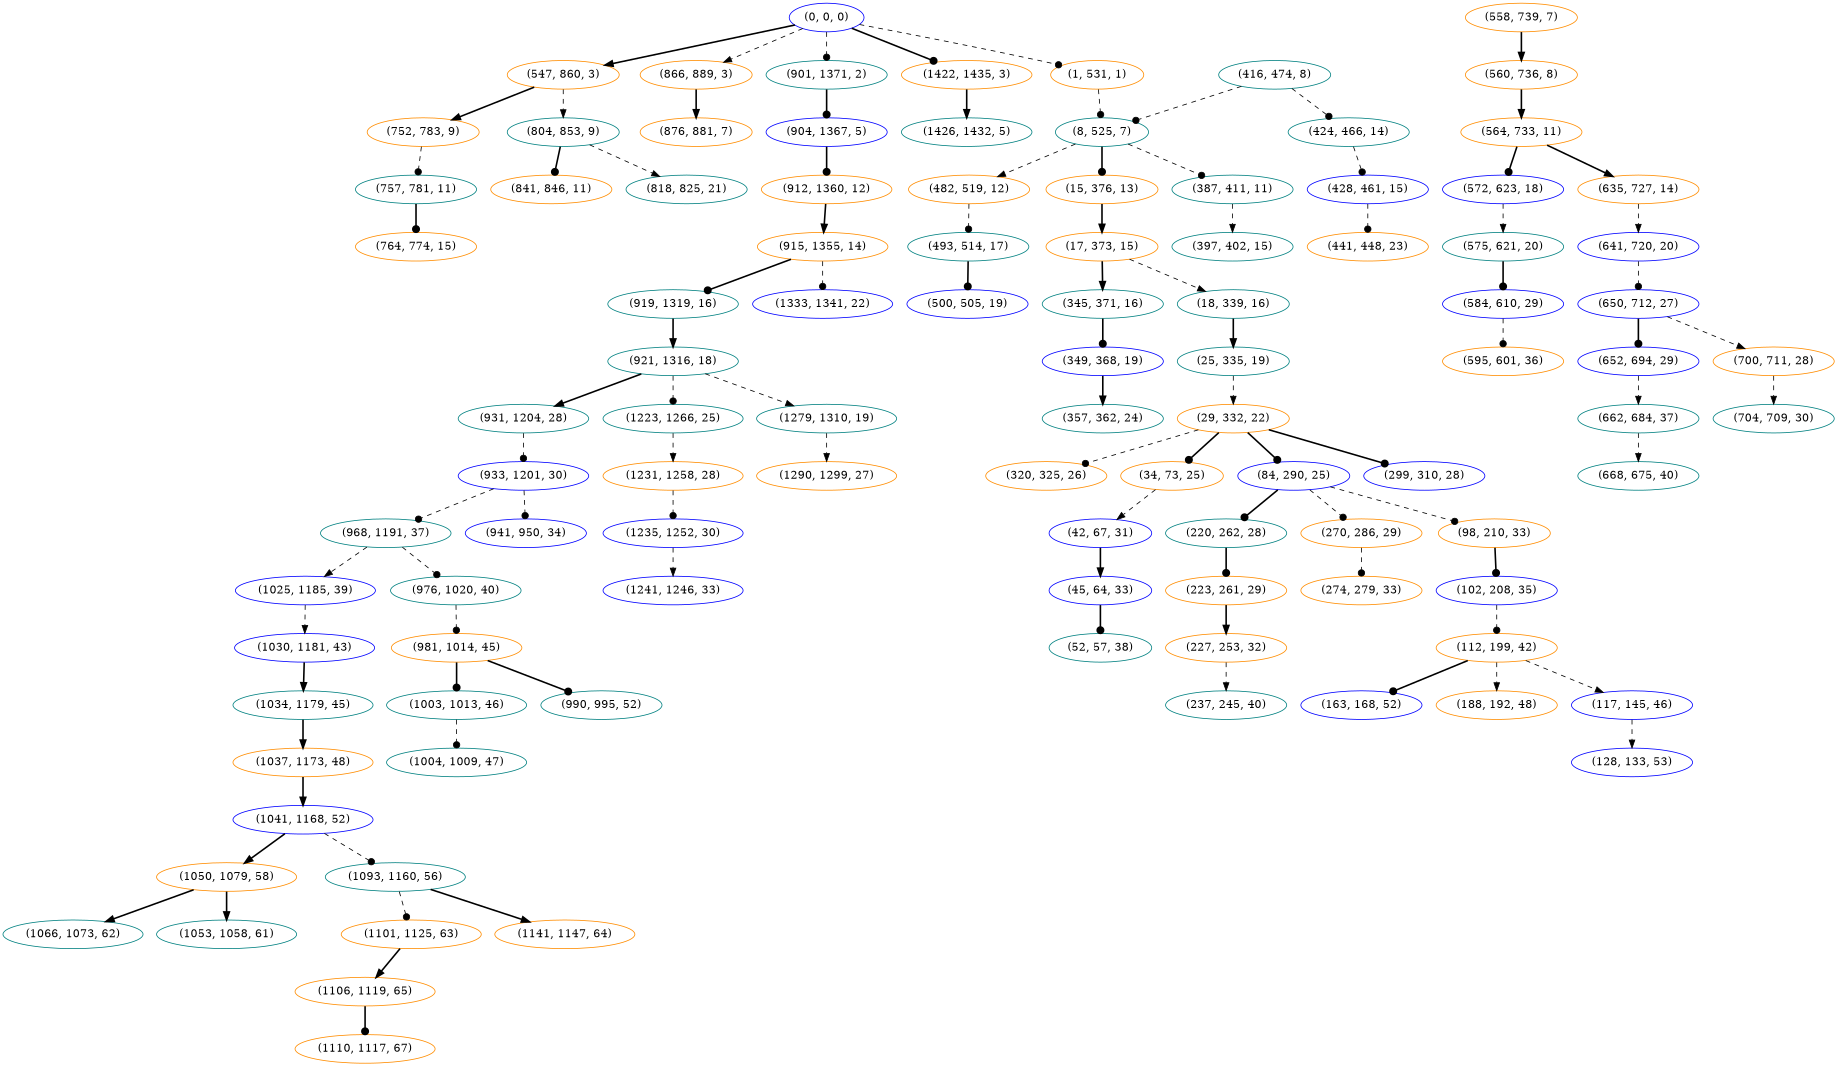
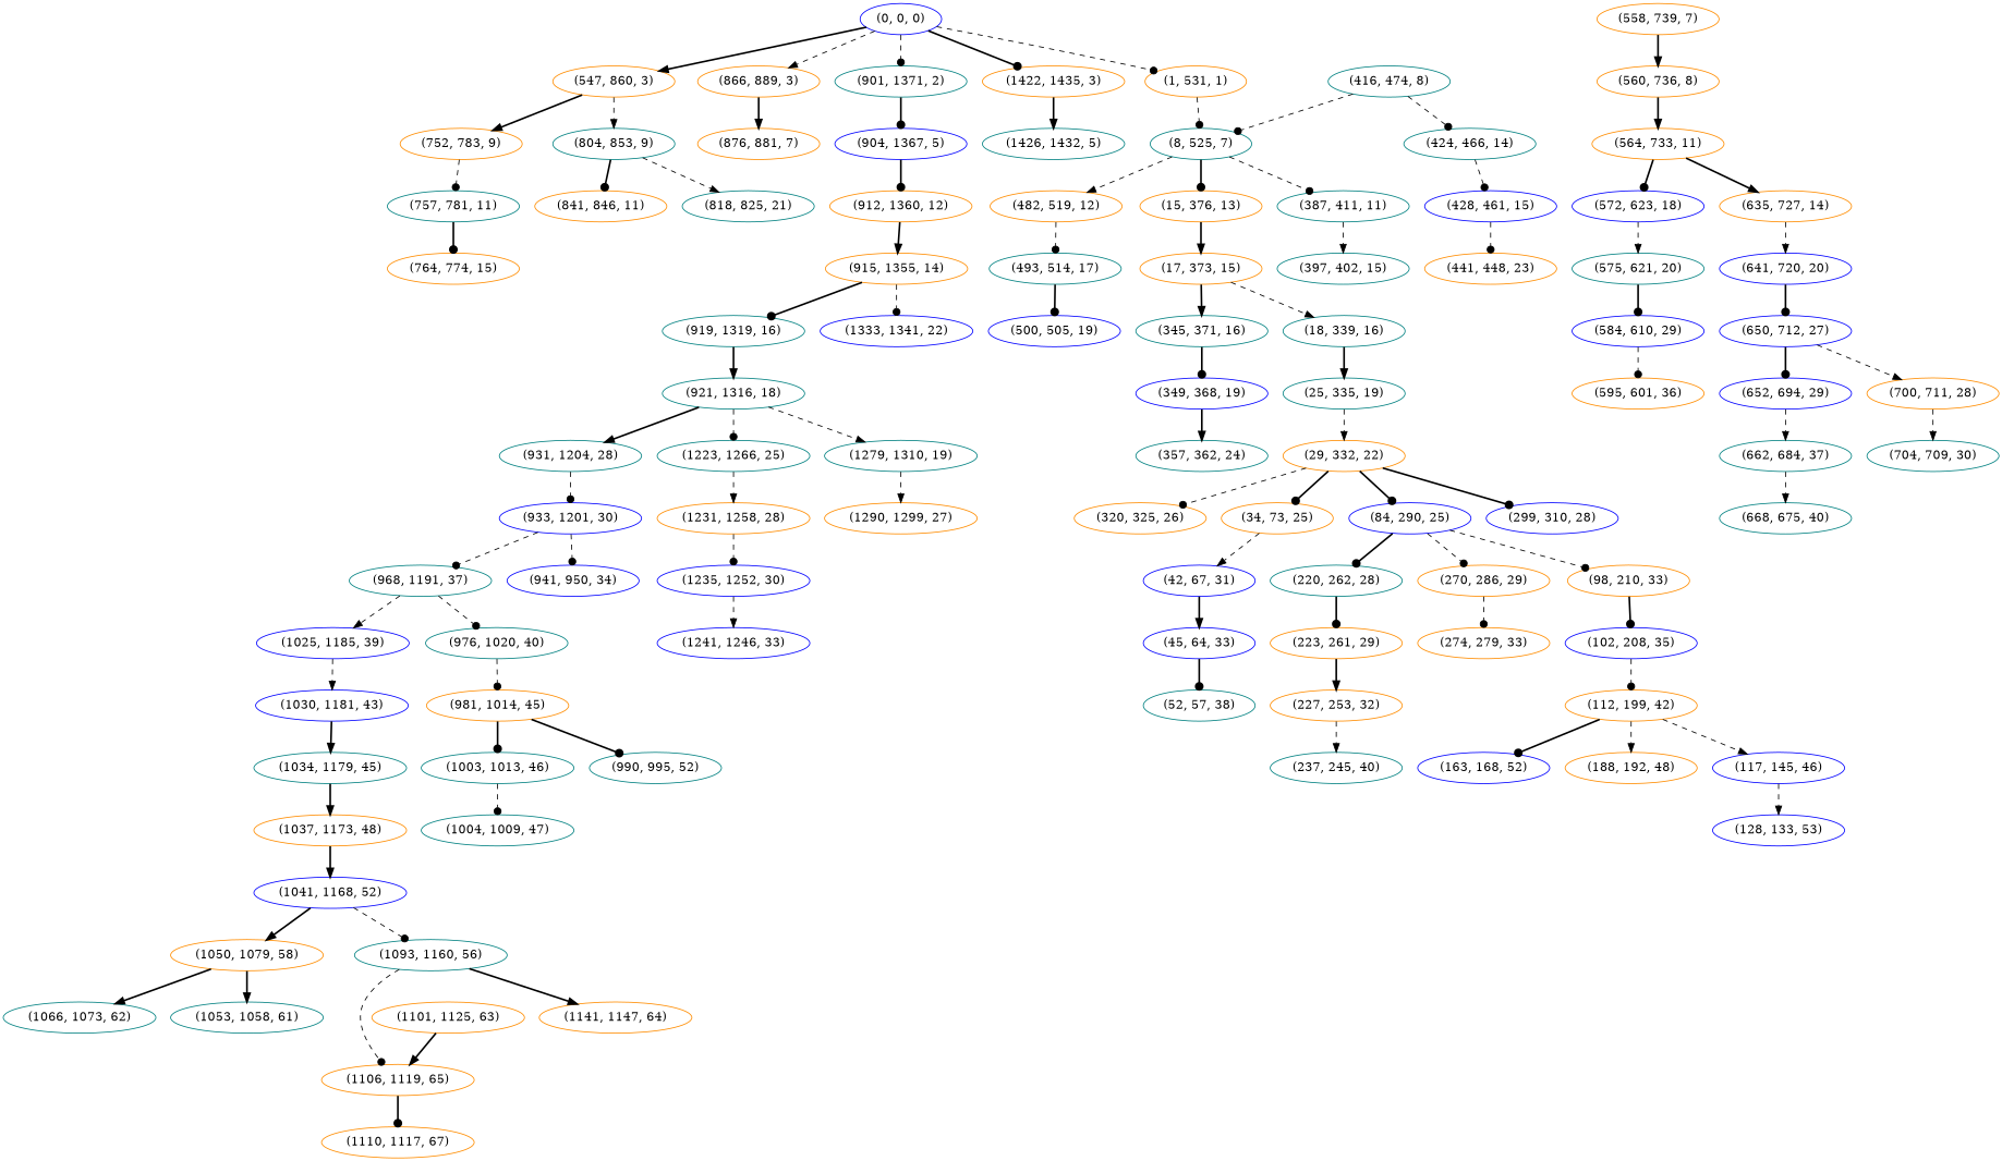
  digraph {
    node [color=darkorange]
    edge [arrowhead=dot style=dashed]
    "(0, 0, 0)" [color=blue]
    "(1, 531, 1)"
    "(547, 860, 3)"
    "(866, 889, 3)"
    "(901, 1371, 2)" [color=teal]
    "(1422, 1435, 3)"
    "(8, 525, 7)" [color=teal]
    "(752, 783, 9)"
    "(804, 853, 9)" [color=teal]
    "(876, 881, 7)"
    "(904, 1367, 5)" [color=blue]
    "(1426, 1432, 5)" [color=teal]
    "(15, 376, 13)"
    "(387, 411, 11)" [color=teal]
    "(482, 519, 12)"
    "(17, 373, 15)"
    "(397, 402, 15)" [color=teal]
    "(416, 474, 8)" [color=teal]
    "(424, 466, 14)" [color=teal]
    "(493, 514, 17)" [color=teal]
    "(18, 339, 16)" [color=teal]
    "(345, 371, 16)" [color=teal]
    "(25, 335, 19)" [color=teal]
    "(349, 368, 19)" [color=blue]
    "(29, 332, 22)"
    "(34, 73, 25)"
    "(84, 290, 25)" [color=blue]
    "(299, 310, 28)" [color=blue]
    "(320, 325, 26)"
    "(42, 67, 31)" [color=blue]
    "(98, 210, 33)"
    "(220, 262, 28)" [color=teal]
    "(270, 286, 29)"
    "(45, 64, 33)" [color=blue]
    "(52, 57, 38)" [color=teal]
    "(102, 208, 35)" [color=blue]
    "(223, 261, 29)"
    "(274, 279, 33)"
    "(112, 199, 42)"
    "(117, 145, 46)" [color=blue]
    "(163, 168, 52)" [color=blue]
    "(188, 192, 48)"
    "(128, 133, 53)" [color=blue]
    "(227, 253, 32)"
    "(237, 245, 40)" [color=teal]
    "(357, 362, 24)" [color=teal]
    "(428, 461, 15)" [color=blue]
    "(441, 448, 23)"
    "(500, 505, 19)" [color=blue]
    "(558, 739, 7)"
    "(560, 736, 8)"
    "(757, 781, 11)" [color=teal]
    "(818, 825, 21)" [color=teal]
    "(841, 846, 11)"
    "(564, 733, 11)"
    "(572, 623, 18)" [color=blue]
    "(635, 727, 14)"
    "(575, 621, 20)" [color=teal]
    "(641, 720, 20)" [color=blue]
    "(584, 610, 29)" [color=blue]
    "(595, 601, 36)"
    "(650, 712, 27)" [color=blue]
    "(652, 694, 29)" [color=blue]
    "(700, 711, 28)"
    "(662, 684, 37)" [color=teal]
    "(704, 709, 30)" [color=teal]
    "(668, 675, 40)" [color=teal]
    "(764, 774, 15)"
    "(912, 1360, 12)"
    "(915, 1355, 14)"
    "(919, 1319, 16)" [color=teal]
    "(1333, 1341, 22)" [color=blue]
    "(921, 1316, 18)" [color=teal]
    "(931, 1204, 28)" [color=teal]
    "(1223, 1266, 25)" [color=teal]
    "(1279, 1310, 19)" [color=teal]
    "(933, 1201, 30)" [color=blue]
    "(1231, 1258, 28)"
    "(1290, 1299, 27)"
    "(941, 950, 34)" [color=blue]
    "(968, 1191, 37)" [color=teal]
    "(976, 1020, 40)" [color=teal]
    "(1025, 1185, 39)" [color=blue]
    "(981, 1014, 45)"
    "(1030, 1181, 43)" [color=blue]
    "(990, 995, 52)" [color=teal]
    "(1003, 1013, 46)" [color=teal]
    "(1004, 1009, 47)" [color=teal]
    "(1034, 1179, 45)" [color=teal]
    "(1037, 1173, 48)"
    "(1041, 1168, 52)" [color=blue]
    "(1050, 1079, 58)"
    "(1093, 1160, 56)" [color=teal]
    "(1053, 1058, 61)" [color=teal]
    "(1066, 1073, 62)" [color=teal]
    "(1101, 1125, 63)"
    "(1141, 1147, 64)"
    "(1106, 1119, 65)"
    "(1110, 1117, 67)"
    "(1235, 1252, 30)" [color=blue]
    "(1241, 1246, 33)" [color=blue]
    "(0, 0, 0)" -> "(1, 531, 1)"
    "(0, 0, 0)" -> "(547, 860, 3)" [arrowhead=normal style=bold]
    "(0, 0, 0)" -> "(866, 889, 3)" [arrowhead=normal]
    "(0, 0, 0)" -> "(901, 1371, 2)"
    "(0, 0, 0)" -> "(1422, 1435, 3)" [style=bold]
    "(1, 531, 1)" -> "(8, 525, 7)"
    "(547, 860, 3)" -> "(752, 783, 9)" [arrowhead=normal style=bold]
    "(547, 860, 3)" -> "(804, 853, 9)" [arrowhead=normal]
    "(866, 889, 3)" -> "(876, 881, 7)" [arrowhead=normal style=bold]
    "(901, 1371, 2)" -> "(904, 1367, 5)" [style=bold]
    "(1422, 1435, 3)" -> "(1426, 1432, 5)" [arrowhead=normal style=bold]
    "(8, 525, 7)" -> "(15, 376, 13)" [style=bold]
    "(8, 525, 7)" -> "(387, 411, 11)"
    "(8, 525, 7)" -> "(482, 519, 12)" [arrowhead=normal]
    "(752, 783, 9)" -> "(757, 781, 11)"
    "(804, 853, 9)" -> "(818, 825, 21)" [arrowhead=normal]
    "(804, 853, 9)" -> "(841, 846, 11)" [style=bold]
    "(904, 1367, 5)" -> "(912, 1360, 12)" [style=bold]
    "(15, 376, 13)" -> "(17, 373, 15)" [arrowhead=normal style=bold]
    "(387, 411, 11)" -> "(397, 402, 15)" [arrowhead=normal]
    "(482, 519, 12)" -> "(493, 514, 17)"
    "(17, 373, 15)" -> "(18, 339, 16)" [arrowhead=normal]
    "(17, 373, 15)" -> "(345, 371, 16)" [arrowhead=normal style=bold]
    "(416, 474, 8)" -> "(8, 525, 7)"
    "(416, 474, 8)" -> "(424, 466, 14)"
    "(424, 466, 14)" -> "(428, 461, 15)"
    "(493, 514, 17)" -> "(500, 505, 19)" [style=bold]
    "(18, 339, 16)" -> "(25, 335, 19)" [arrowhead=normal style=bold]
    "(345, 371, 16)" -> "(349, 368, 19)" [style=bold]
    "(25, 335, 19)" -> "(29, 332, 22)" [arrowhead=normal]
    "(349, 368, 19)" -> "(357, 362, 24)" [arrowhead=normal style=bold]
    "(29, 332, 22)" -> "(34, 73, 25)" [style=bold]
    "(29, 332, 22)" -> "(84, 290, 25)" [style=bold]
    "(29, 332, 22)" -> "(299, 310, 28)" [style=bold]
    "(29, 332, 22)" -> "(320, 325, 26)"
    "(34, 73, 25)" -> "(42, 67, 31)" [arrowhead=normal]
    "(84, 290, 25)" -> "(98, 210, 33)"
    "(84, 290, 25)" -> "(220, 262, 28)" [style=bold]
    "(84, 290, 25)" -> "(270, 286, 29)"
    "(42, 67, 31)" -> "(45, 64, 33)" [arrowhead=normal style=bold]
    "(98, 210, 33)" -> "(102, 208, 35)" [style=bold]
    "(220, 262, 28)" -> "(223, 261, 29)" [style=bold]
    "(270, 286, 29)" -> "(274, 279, 33)"
    "(45, 64, 33)" -> "(52, 57, 38)" [style=bold]
    "(102, 208, 35)" -> "(112, 199, 42)"
    "(223, 261, 29)" -> "(227, 253, 32)" [arrowhead=normal style=bold]
    "(112, 199, 42)" -> "(117, 145, 46)" [arrowhead=normal]
    "(112, 199, 42)" -> "(163, 168, 52)" [style=bold]
    "(112, 199, 42)" -> "(188, 192, 48)" [arrowhead=normal]
    "(117, 145, 46)" -> "(128, 133, 53)" [arrowhead=normal]
    "(227, 253, 32)" -> "(237, 245, 40)" [arrowhead=normal]
    "(428, 461, 15)" -> "(441, 448, 23)"
    "(558, 739, 7)" -> "(560, 736, 8)" [arrowhead=normal style=bold]
    "(560, 736, 8)" -> "(564, 733, 11)" [arrowhead=normal style=bold]
    "(757, 781, 11)" -> "(764, 774, 15)" [style=bold]
    "(564, 733, 11)" -> "(572, 623, 18)" [style=bold]
    "(564, 733, 11)" -> "(635, 727, 14)" [arrowhead=normal style=bold]
    "(572, 623, 18)" -> "(575, 621, 20)" [arrowhead=normal]
    "(635, 727, 14)" -> "(641, 720, 20)" [arrowhead=normal]
    "(575, 621, 20)" -> "(584, 610, 29)" [style=bold]
-   "(641, 720, 20)" -> "(650, 712, 27)"
+   "(641, 720, 20)" -> "(650, 712, 27)" [style=bold]
    "(584, 610, 29)" -> "(595, 601, 36)"
    "(650, 712, 27)" -> "(652, 694, 29)" [style=bold]
    "(650, 712, 27)" -> "(700, 711, 28)" [arrowhead=normal]
    "(652, 694, 29)" -> "(662, 684, 37)" [arrowhead=normal]
    "(700, 711, 28)" -> "(704, 709, 30)" [arrowhead=normal]
    "(662, 684, 37)" -> "(668, 675, 40)" [arrowhead=normal]
    "(912, 1360, 12)" -> "(915, 1355, 14)" [arrowhead=normal style=bold]
    "(915, 1355, 14)" -> "(919, 1319, 16)" [style=bold]
    "(915, 1355, 14)" -> "(1333, 1341, 22)"
    "(919, 1319, 16)" -> "(921, 1316, 18)" [arrowhead=normal style=bold]
    "(921, 1316, 18)" -> "(931, 1204, 28)" [arrowhead=normal style=bold]
    "(921, 1316, 18)" -> "(1223, 1266, 25)"
    "(921, 1316, 18)" -> "(1279, 1310, 19)" [arrowhead=normal]
    "(931, 1204, 28)" -> "(933, 1201, 30)"
    "(1223, 1266, 25)" -> "(1231, 1258, 28)" [arrowhead=normal]
    "(1279, 1310, 19)" -> "(1290, 1299, 27)" [arrowhead=normal]
    "(933, 1201, 30)" -> "(941, 950, 34)"
    "(933, 1201, 30)" -> "(968, 1191, 37)"
    "(1231, 1258, 28)" -> "(1235, 1252, 30)"
    "(968, 1191, 37)" -> "(976, 1020, 40)"
    "(968, 1191, 37)" -> "(1025, 1185, 39)" [arrowhead=normal]
    "(976, 1020, 40)" -> "(981, 1014, 45)"
    "(1025, 1185, 39)" -> "(1030, 1181, 43)" [arrowhead=normal]
    "(981, 1014, 45)" -> "(990, 995, 52)" [style=bold]
    "(981, 1014, 45)" -> "(1003, 1013, 46)" [style=bold]
    "(1030, 1181, 43)" -> "(1034, 1179, 45)" [arrowhead=normal style=bold]
    "(1003, 1013, 46)" -> "(1004, 1009, 47)"
    "(1034, 1179, 45)" -> "(1037, 1173, 48)" [arrowhead=normal style=bold]
    "(1037, 1173, 48)" -> "(1041, 1168, 52)" [arrowhead=normal style=bold]
    "(1041, 1168, 52)" -> "(1050, 1079, 58)" [arrowhead=normal style=bold]
    "(1041, 1168, 52)" -> "(1093, 1160, 56)"
    "(1050, 1079, 58)" -> "(1053, 1058, 61)" [arrowhead=normal style=bold]
    "(1050, 1079, 58)" -> "(1066, 1073, 62)" [arrowhead=normal style=bold]
-   "(1093, 1160, 56)" -> "(1101, 1125, 63)"
+   "(1093, 1160, 56)" -> "(1106, 1119, 65)"
    "(1093, 1160, 56)" -> "(1141, 1147, 64)" [arrowhead=normal style=bold]
    "(1101, 1125, 63)" -> "(1106, 1119, 65)" [arrowhead=normal style=bold]
    "(1106, 1119, 65)" -> "(1110, 1117, 67)" [style=bold]
    "(1235, 1252, 30)" -> "(1241, 1246, 33)" [arrowhead=normal]
  }
